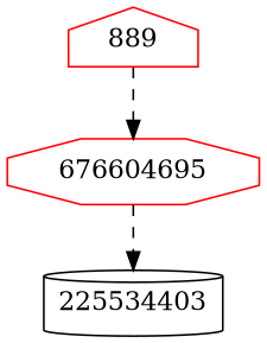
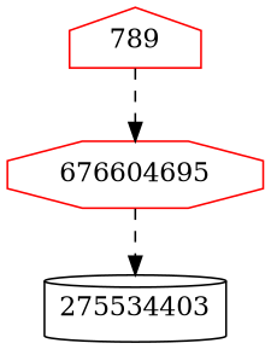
  strict digraph {
    node [color=red]
    edge [style=dashed]
    676604695 [shape=octagon]
-   225534403 [color=black shape=cylinder]
-   789 [shape=house label=889]
+   225534403 [color=black shape=cylinder label=275534403]
+   789 [shape=house]
    676604695 -> 225534403
    789 -> 676604695
  }
